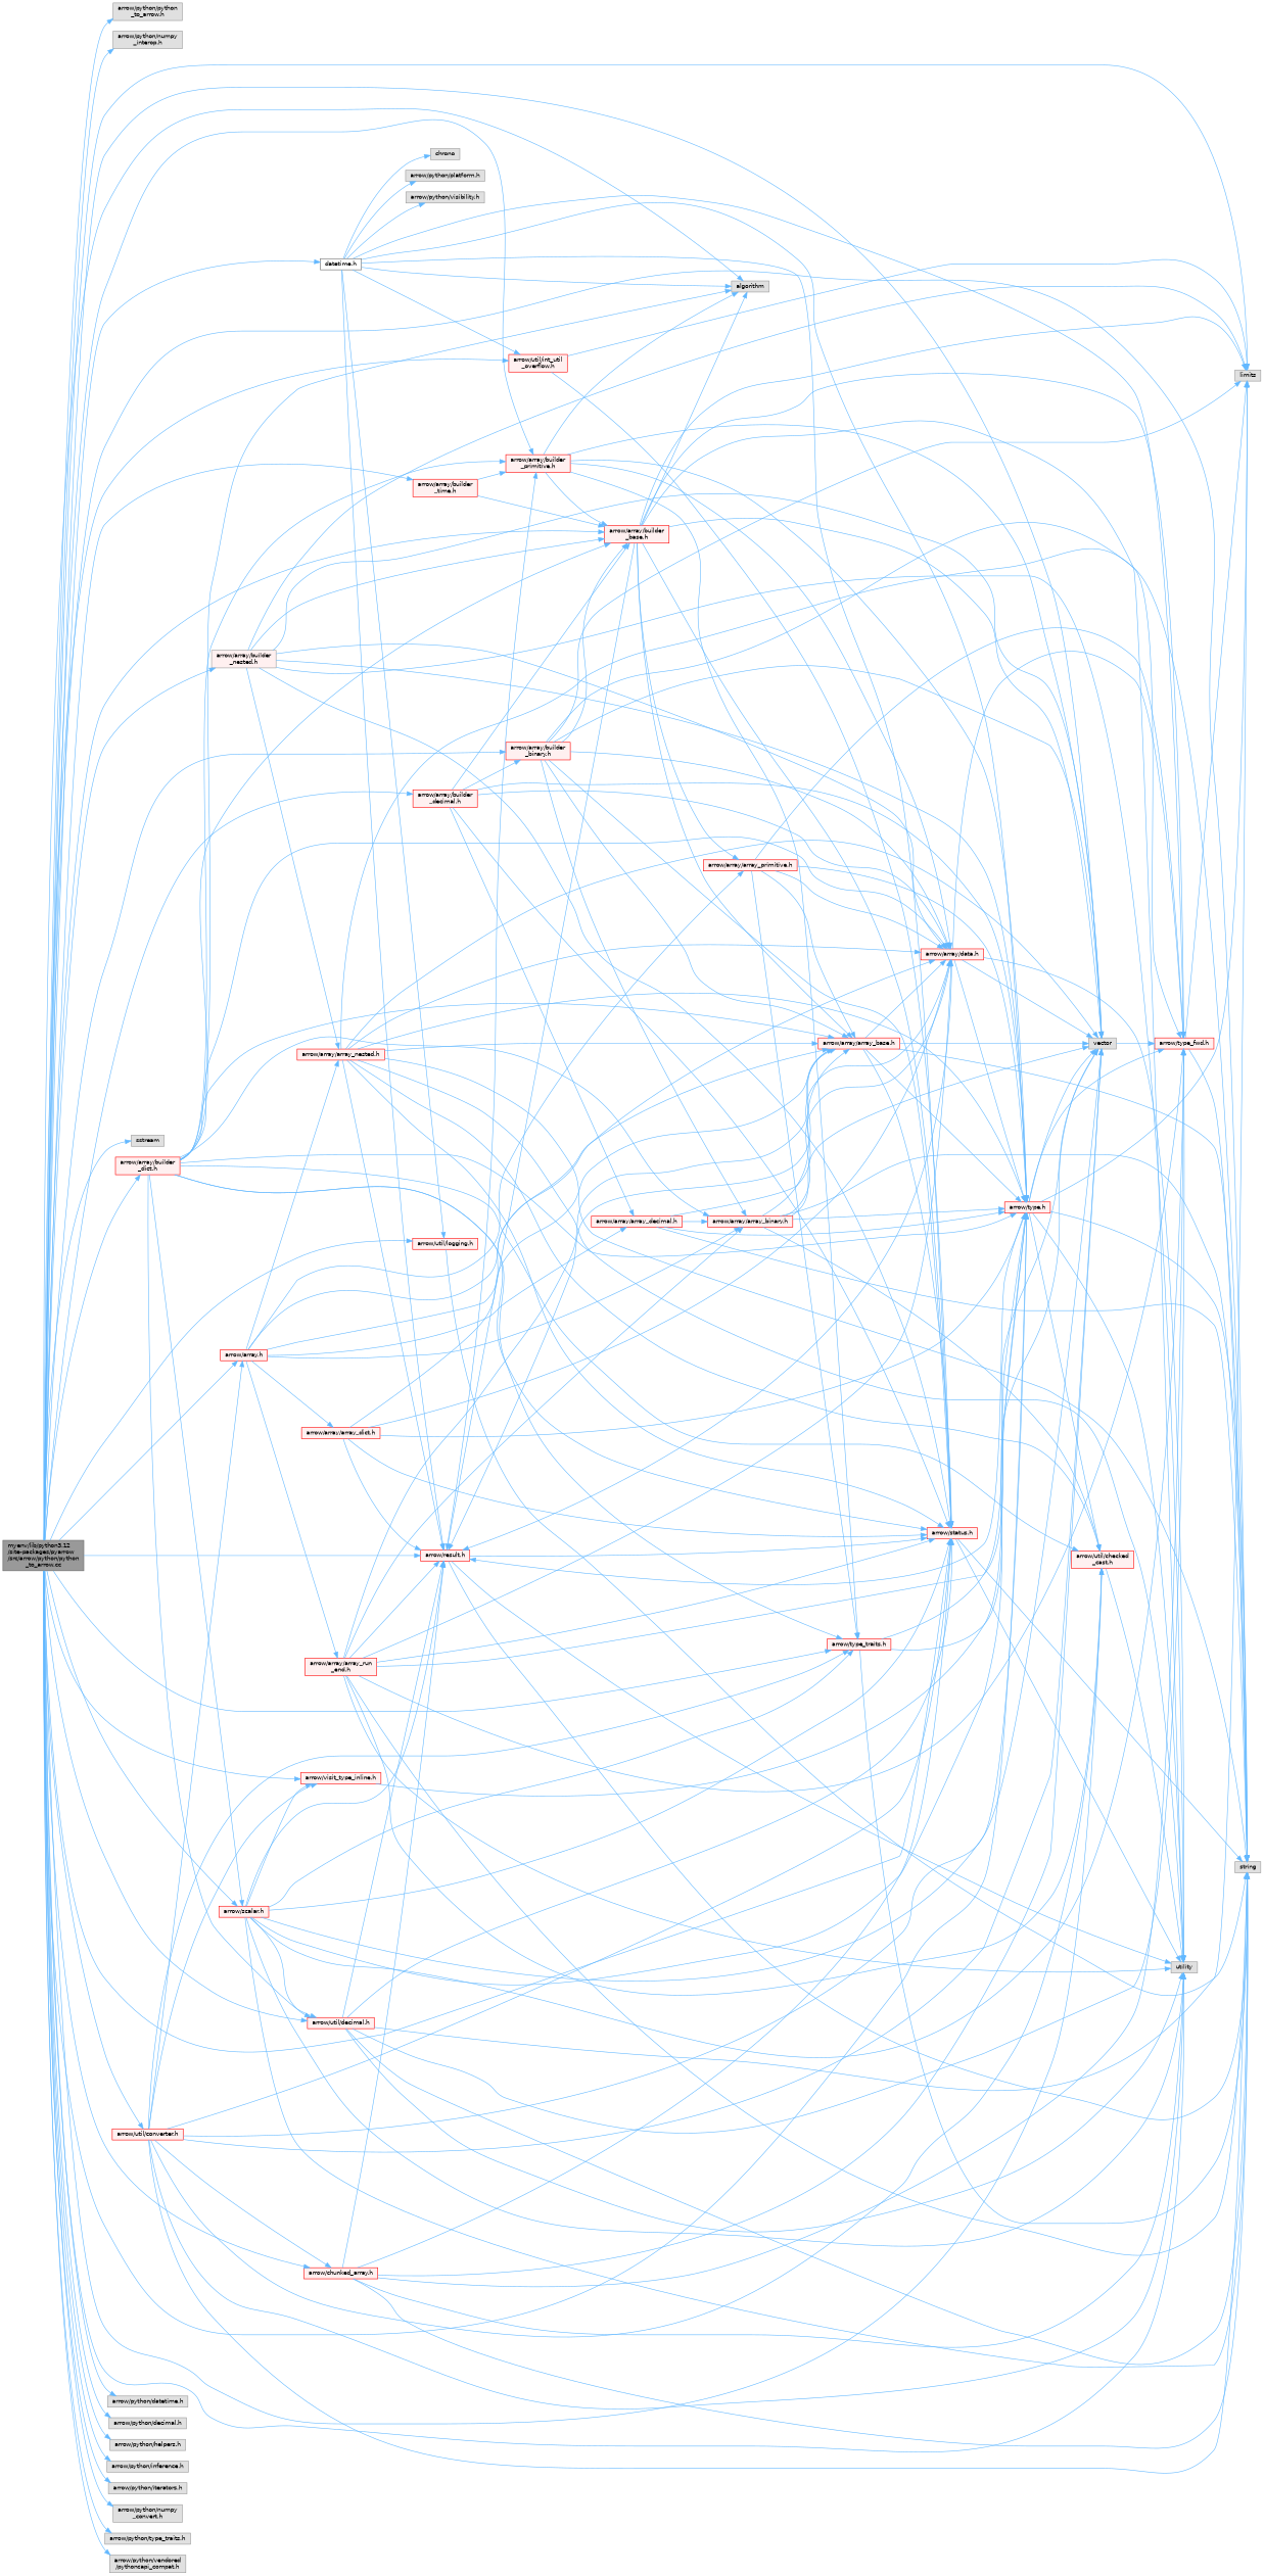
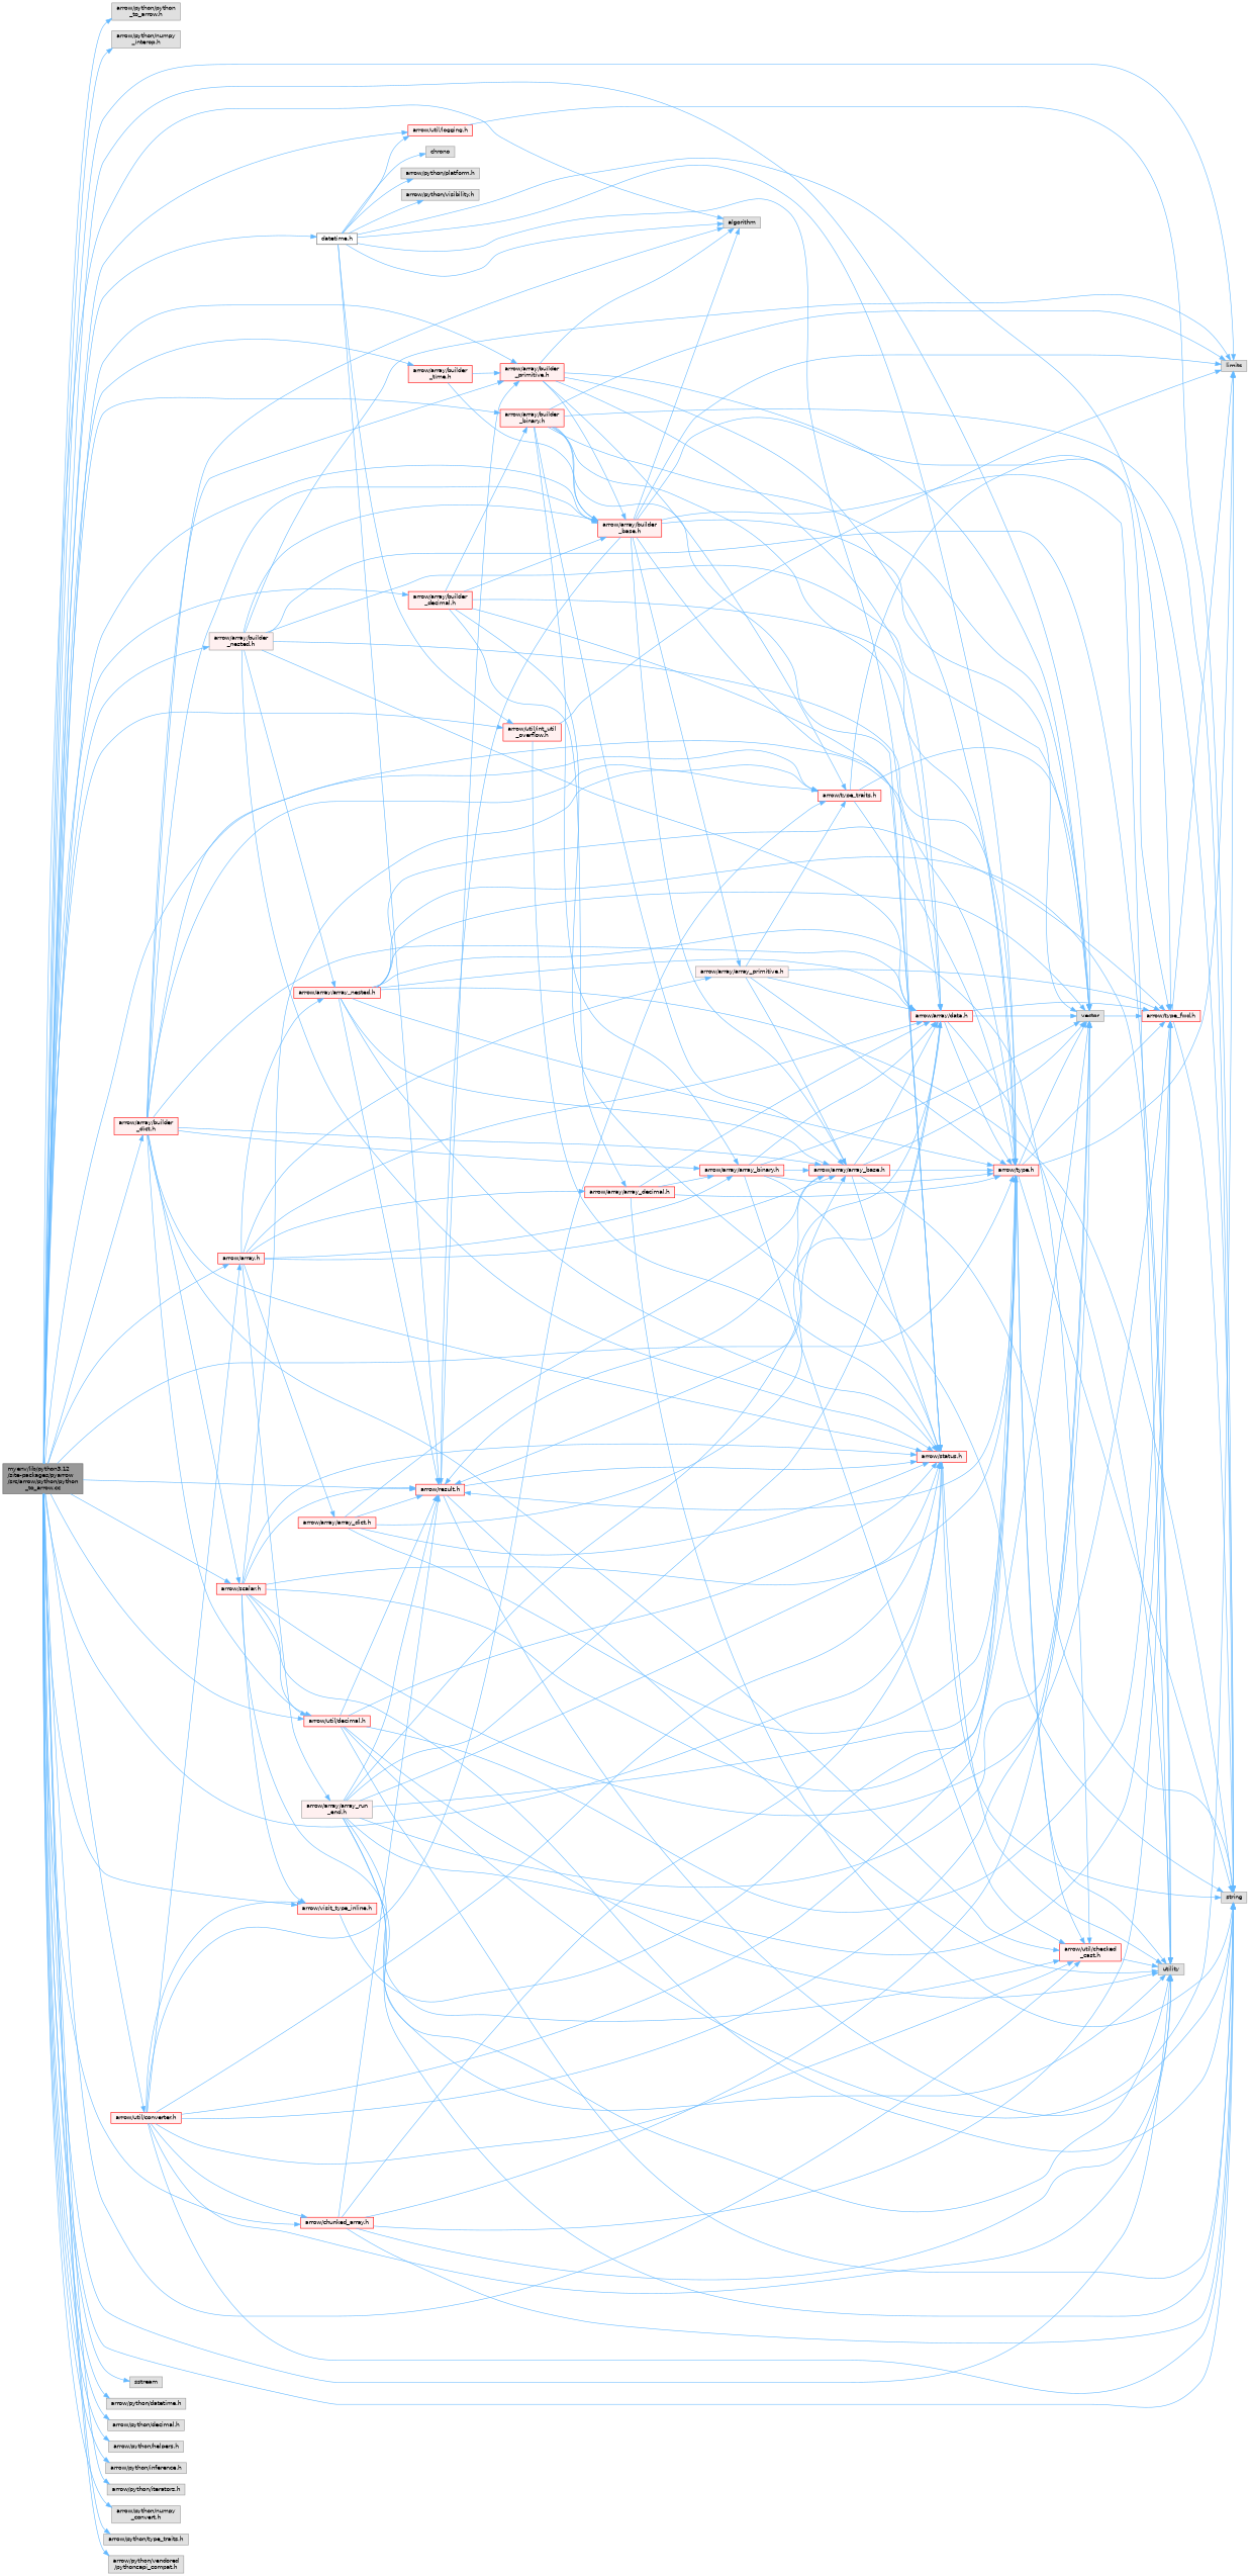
  digraph {
    rankdir=LR
    node [color=red fillcolor="#FFF0F0" fontname=Helvetica fontsize=10 shape=box style=filled]
    edge [color=steelblue1 fontname=Helvetica fontsize=10 labelfontname=Helvetica labelfontsize=10 style=solid]
    n1 [color=gray40 fillcolor=grey60 fontcolor=black height=0.2 label="myenv/lib/python3.12\l/site-packages/pyarrow\l/src/arrow/python/python\l_to_arrow.cc" width=0.4]
    n2 [color=grey60 fillcolor="#E0E0E0" height=0.2 label="arrow/python/python\l_to_arrow.h" width=0.4]
    n3 [color=grey60 fillcolor="#E0E0E0" height=0.2 label="arrow/python/numpy\l_interop.h" width=0.4]
    n4 [color=grey40 fillcolor=white height=0.2 label="datetime.h" width=0.4]
    n5 [color=grey60 fillcolor="#E0E0E0" height=0.2 label=algorithm width=0.4]
    n6 [height=0.2 label="arrow/result.h" width=0.4]
    n7 [color=grey60 fillcolor="#E0E0E0" height=0.2 label=string width=0.4]
    n8 [color=grey60 fillcolor="#E0E0E0" height=0.2 label=utility width=0.4]
    n9 [height=0.2 label="arrow/status.h" width=0.4]
    n10 [height=0.2 label="arrow/type.h" width=0.4]
    n11 [color=grey60 fillcolor="#E0E0E0" height=0.2 label=limits width=0.4]
    n12 [color=grey60 fillcolor="#E0E0E0" height=0.2 label=vector width=0.4]
    n13 [height=0.2 label="arrow/util/checked\l_cast.h" width=0.4]
    n14 [height=0.2 label="arrow/util/int_util\l_overflow.h" width=0.4]
    n15 [height=0.2 label="arrow/util/logging.h" width=0.4]
    n16 [color=grey60 fillcolor="#E0E0E0" height=0.2 label=sstream width=0.4]
    n17 [height=0.2 label="arrow/array.h" width=0.4]
    n18 [height=0.2 label="arrow/type_traits.h" width=0.4]
    n19 [height=0.2 label="arrow/array/builder\l_base.h" width=0.4]
    n20 [height=0.2 label="arrow/array/builder\l_binary.h" width=0.4]
    n21 [height=0.2 label="arrow/array/builder\l_decimal.h" width=0.4]
    n22 [height=0.2 label="arrow/array/builder\l_dict.h" width=0.4]
    n23 [height=0.2 label="arrow/array/builder\l_primitive.h" width=0.4]
    n24 [height=0.2 label="arrow/scalar.h" width=0.4]
    n25 [height=0.2 label="arrow/util/decimal.h" width=0.4]
    n26 [height=0.2 label="arrow/visit_type_inline.h" width=0.4]
    n27 [color=grey60 height=0.2 label="arrow/array/builder\l_nested.h" width=0.4]
    n28 [height=0.2 label="arrow/array/builder\l_time.h" width=0.4]
    n29 [height=0.2 label="arrow/chunked_array.h" width=0.4]
    n30 [height=0.2 label="arrow/util/converter.h" width=0.4]
    n31 [color=grey60 fillcolor="#E0E0E0" height=0.2 label="arrow/python/datetime.h" width=0.4]
    n32 [color=grey60 fillcolor="#E0E0E0" height=0.2 label="arrow/python/decimal.h" width=0.4]
    n33 [color=grey60 fillcolor="#E0E0E0" height=0.2 label="arrow/python/helpers.h" width=0.4]
    n34 [color=grey60 fillcolor="#E0E0E0" height=0.2 label="arrow/python/inference.h" width=0.4]
    n35 [color=grey60 fillcolor="#E0E0E0" height=0.2 label="arrow/python/iterators.h" width=0.4]
    n36 [color=grey60 fillcolor="#E0E0E0" height=0.2 label="arrow/python/numpy\l_convert.h" width=0.4]
    n37 [color=grey60 fillcolor="#E0E0E0" height=0.2 label="arrow/python/type_traits.h" width=0.4]
    n38 [color=grey60 fillcolor="#E0E0E0" height=0.2 label="arrow/python/vendored\l/pythoncapi_compat.h" width=0.4]
    n39 [color=grey60 fillcolor="#E0E0E0" height=0.2 label=chrono width=0.4]
    n40 [color=grey60 fillcolor="#E0E0E0" height=0.2 label="arrow/python/platform.h" width=0.4]
    n41 [color=grey60 fillcolor="#E0E0E0" height=0.2 label="arrow/python/visibility.h" width=0.4]
    n42 [height=0.2 label="arrow/type_fwd.h" width=0.4]
    n43 [height=0.2 label="arrow/array/array_base.h" width=0.4]
    n44 [height=0.2 label="arrow/array/data.h" width=0.4]
    n45 [height=0.2 label="arrow/array/array_binary.h" width=0.4]
    n46 [height=0.2 label="arrow/array/array_decimal.h" width=0.4]
    n47 [height=0.2 label="arrow/array/array_dict.h" width=0.4]
    n48 [height=0.2 label="arrow/array/array_nested.h" width=0.4]
-   n49 [height=0.2 label="arrow/array/array_primitive.h" width=0.4]
-   n50 [height=0.2 label="arrow/array/array_run\l_end.h" width=0.4]
+   n49 [color=grey60 height=0.2 label="arrow/array/array_primitive.h" width=0.4]
+   n50 [color=grey60 height=0.2 label="arrow/array/array_run\l_end.h" width=0.4]
    n1 -> n2
    n1 -> n3
    n1 -> n4
    n1 -> n5
    n1 -> n6
    n1 -> n7
    n1 -> n8
    n1 -> n9
    n1 -> n10
    n1 -> n11
    n1 -> n12
    n1 -> n13
    n1 -> n14
    n1 -> n15
    n1 -> n16
    n1 -> n17
    n1 -> n18
    n1 -> n19
    n1 -> n20
    n1 -> n21
    n1 -> n22
    n1 -> n23
    n1 -> n24
    n1 -> n25
    n1 -> n26
    n1 -> n27
    n1 -> n28
    n1 -> n29
    n1 -> n30
    n1 -> n31
    n1 -> n32
    n1 -> n33
    n1 -> n34
    n1 -> n35
    n1 -> n36
    n1 -> n37
    n1 -> n38
    n4 -> n5
    n4 -> n6
    n4 -> n9
    n4 -> n10
    n4 -> n14
    n4 -> n15
    n4 -> n39
    n4 -> n40
    n4 -> n41
    n4 -> n42
    n6 -> n7
    n6 -> n8
    n6 -> n9
    n6 -> n23
    n9 -> n7
    n9 -> n8
    n10 -> n6
    n10 -> n7
    n10 -> n8
    n10 -> n11
    n10 -> n12
    n10 -> n13
    n10 -> n42
    n12 -> n42
    n13 -> n8
    n14 -> n9
    n14 -> n11
    n15 -> n7
    n17 -> n43
    n17 -> n44
    n17 -> n45
    n17 -> n46
    n17 -> n47
    n17 -> n48
    n17 -> n49
    n17 -> n50
    n18 -> n7
    n18 -> n10
    n18 -> n12
    n19 -> n5
    n19 -> n6
    n19 -> n8
    n19 -> n9
    n19 -> n11
    n19 -> n12
    n19 -> n42
    n19 -> n43
    n19 -> n49
    n20 -> n7
    n20 -> n9
    n20 -> n11
    n20 -> n12
    n20 -> n19
    n20 -> n43
    n20 -> n44
    n20 -> n45
    n21 -> n9
    n21 -> n10
    n21 -> n19
    n21 -> n20
    n21 -> n44
    n21 -> n46
    n22 -> n5
    n22 -> n9
    n22 -> n10
    n22 -> n13
    n22 -> n18
    n22 -> n19
    n22 -> n23
    n22 -> n24
    n22 -> n25
    n22 -> n43
    n22 -> n44
    n22 -> n45
    n23 -> n5
    n23 -> n10
    n23 -> n12
    n23 -> n18
    n23 -> n19
    n23 -> n44
    n24 -> n6
    n24 -> n7
    n24 -> n8
    n24 -> n9
    n24 -> n10
    n24 -> n12
    n24 -> n18
    n24 -> n25
    n24 -> n26
    n24 -> n42
    n25 -> n6
    n25 -> n7
    n25 -> n8
    n25 -> n9
    n25 -> n11
    n25 -> n42
    n26 -> n10
    n27 -> n8
    n27 -> n9
    n27 -> n10
    n27 -> n11
    n27 -> n12
    n27 -> n19
    n27 -> n44
    n27 -> n48
    n28 -> n19
    n28 -> n23
    n29 -> n6
    n29 -> n7
    n29 -> n8
    n29 -> n9
    n29 -> n12
    n29 -> n42
    n30 -> n7
    n30 -> n8
    n30 -> n9
    n30 -> n10
    n30 -> n12
    n30 -> n13
    n30 -> n17
    n30 -> n18
    n30 -> n26
    n30 -> n29
    n42 -> n7
    n42 -> n11
    n43 -> n6
    n43 -> n7
    n43 -> n9
    n43 -> n10
    n43 -> n12
    n43 -> n44
    n44 -> n6
    n44 -> n8
    n44 -> n10
    n44 -> n12
    n44 -> n42
    n45 -> n7
    n45 -> n10
    n45 -> n12
    n45 -> n13
    n45 -> n43
    n45 -> n44
    n46 -> n7
    n46 -> n10
    n46 -> n44
    n46 -> n45
    n47 -> n6
    n47 -> n9
    n47 -> n10
    n47 -> n43
    n47 -> n44
    n48 -> n6
    n48 -> n7
    n48 -> n8
    n48 -> n9
    n48 -> n10
    n48 -> n12
    n48 -> n13
    n48 -> n42
    n48 -> n43
    n48 -> n44
    n49 -> n10
    n49 -> n18
    n49 -> n42
    n49 -> n43
    n49 -> n44
    n50 -> n6
    n50 -> n7
    n50 -> n8
    n50 -> n9
-   n50 -> n45
+   n50 -> n10
    n50 -> n12
    n50 -> n13
    n50 -> n42
    n50 -> n43
    n50 -> n44
  }
